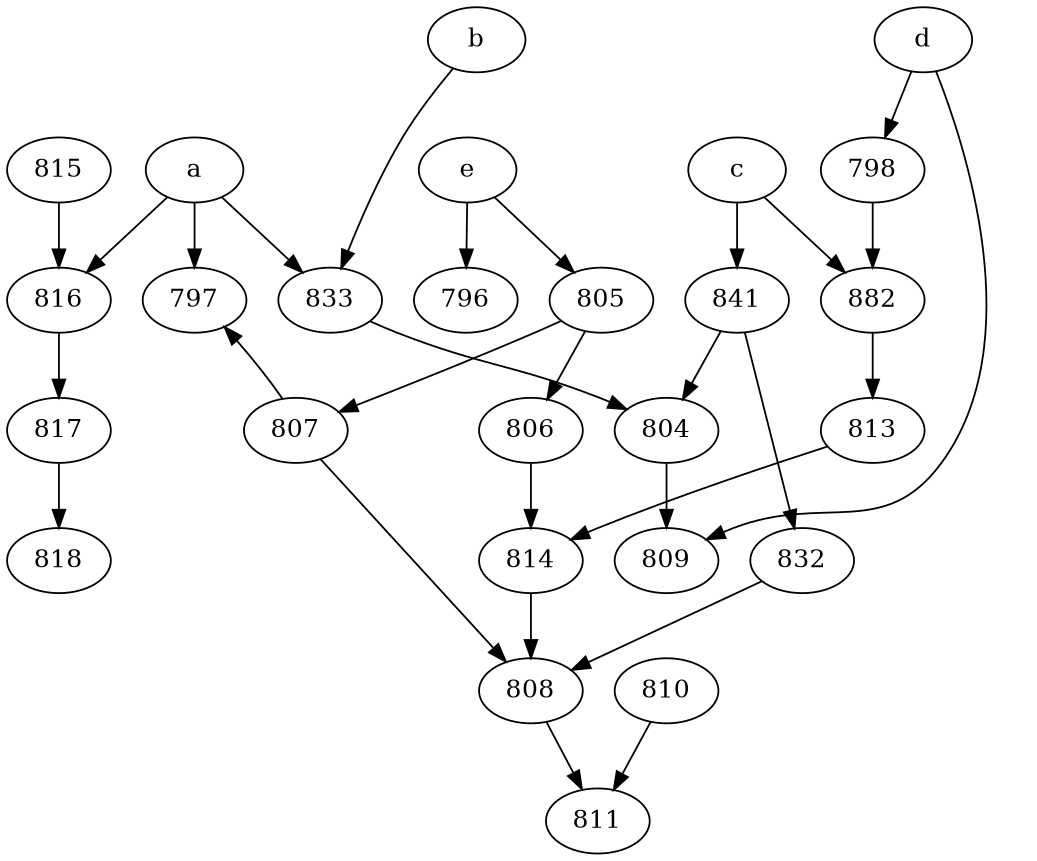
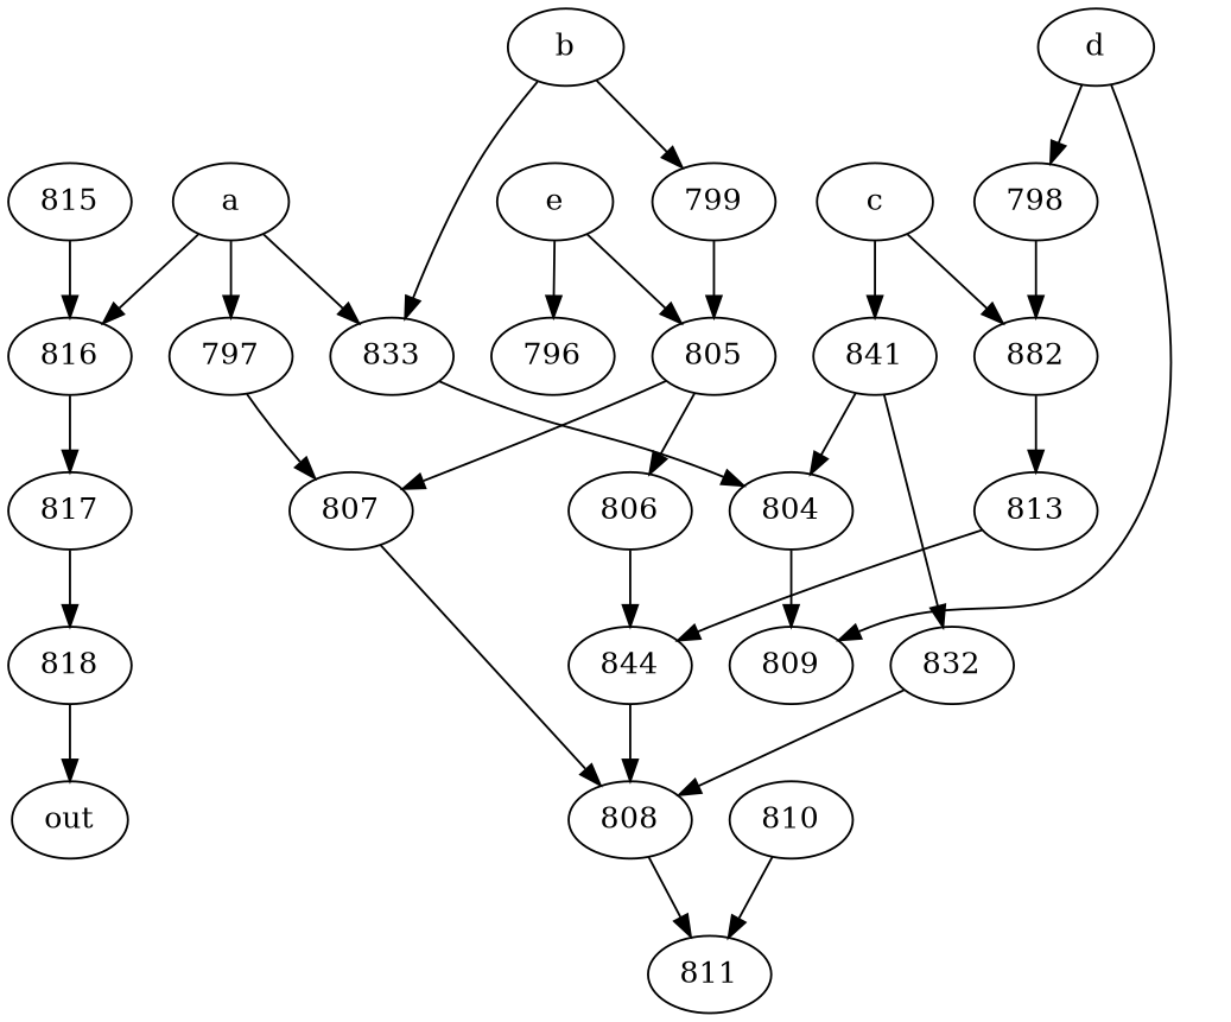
  strict digraph {
    818
+   out
    a
    797
    n5 [label=833]
    816
    807
    804
    817
    808
    809
    811
    810
    b
+   799
    805
    806
    n18 [label=841]
    n19 [label=832]
-   814
+   814 [label=844]
    c
    n22 [label=882]
    813
    815
    d
    798
    e
    796
+   818 -> out
    a -> 797
    a -> n5
    a -> 816
-   807 -> 797
+   797 -> 807
    n5 -> 804
    816 -> 817
    807 -> 808
    804 -> 809
    817 -> 818
    808 -> 811
    810 -> 811
    b -> n5
+   b -> 799
+   799 -> 805
    805 -> 807
    805 -> 806
    806 -> 814
    n18 -> 804
    n18 -> n19
    n19 -> 808
    814 -> 808
    c -> n18
    c -> n22
    n22 -> 813
    813 -> 814
    815 -> 816
    d -> 809
    d -> 798
    798 -> n22
    e -> 805
    e -> 796
  }
